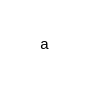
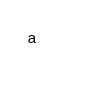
  <mxCell id="0" />
  <mxCell id="1" parent="0" />
- <mxCell id="2" value="a" style="text;html=1;align=center;verticalAlign=middle;resizable=0;points=[];autosize=1;strokeColor=none;fillColor=none;" parent="1" vertex="1"><mxGeometry x="20" y="20" width="30" height="30" as="geometry" /></mxCell>
+ <mxCell id="2" value="a" style="text;html=1;align=center;verticalAlign=middle;resizable=0;points=[];autosize=1;strokeColor=none;fillColor=none;" parent="1" vertex="1"><mxGeometry x="10" y="15" width="30" height="30" as="geometry" /></mxCell>
